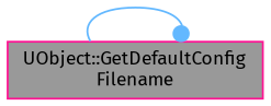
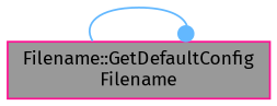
  digraph {
    rankdir=LR
    fontname="Fira Sans"
-   n1 [color=deeppink fillcolor=grey60 fontcolor=black fontname="Fira Sans" fontsize=10 height=0.2 label="UObject::GetDefaultConfig\lFilename" shape=box style=filled width=0.4]
+   n1 [color=deeppink fillcolor=grey60 fontcolor=black fontname="Fira Sans" fontsize=10 height=0.2 label="Filename::GetDefaultConfig\lFilename" shape=box style=filled width=0.4]
    n1 -> n1 [color=steelblue1 fontname="Fira Sans" fontsize=10 labelfontname=Helvetica labelfontsize=10 style=solid arrowhead=dot]
  }
